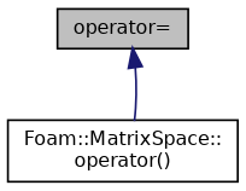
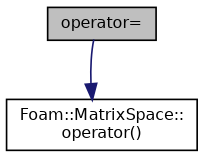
  digraph {
    rankdir=TB
    node [color=black fontname=Helvetica fontsize=10 shape=record]
    n1 [fillcolor=grey75 fontcolor=black height=0.2 label="operator=" style=filled width=0.4]
    n2 [height=0.2 label="Foam::MatrixSpace::\loperator()" width=0.4]
-   n2 -> n1 [color=midnightblue fontname=Helvetica fontsize=10 labelfontname=Helvetica labelfontsize=10 style=solid]
+   n1 -> n2 [color=midnightblue fontname=Helvetica fontsize=10 labelfontname=Helvetica labelfontsize=10 style=solid]
  }
